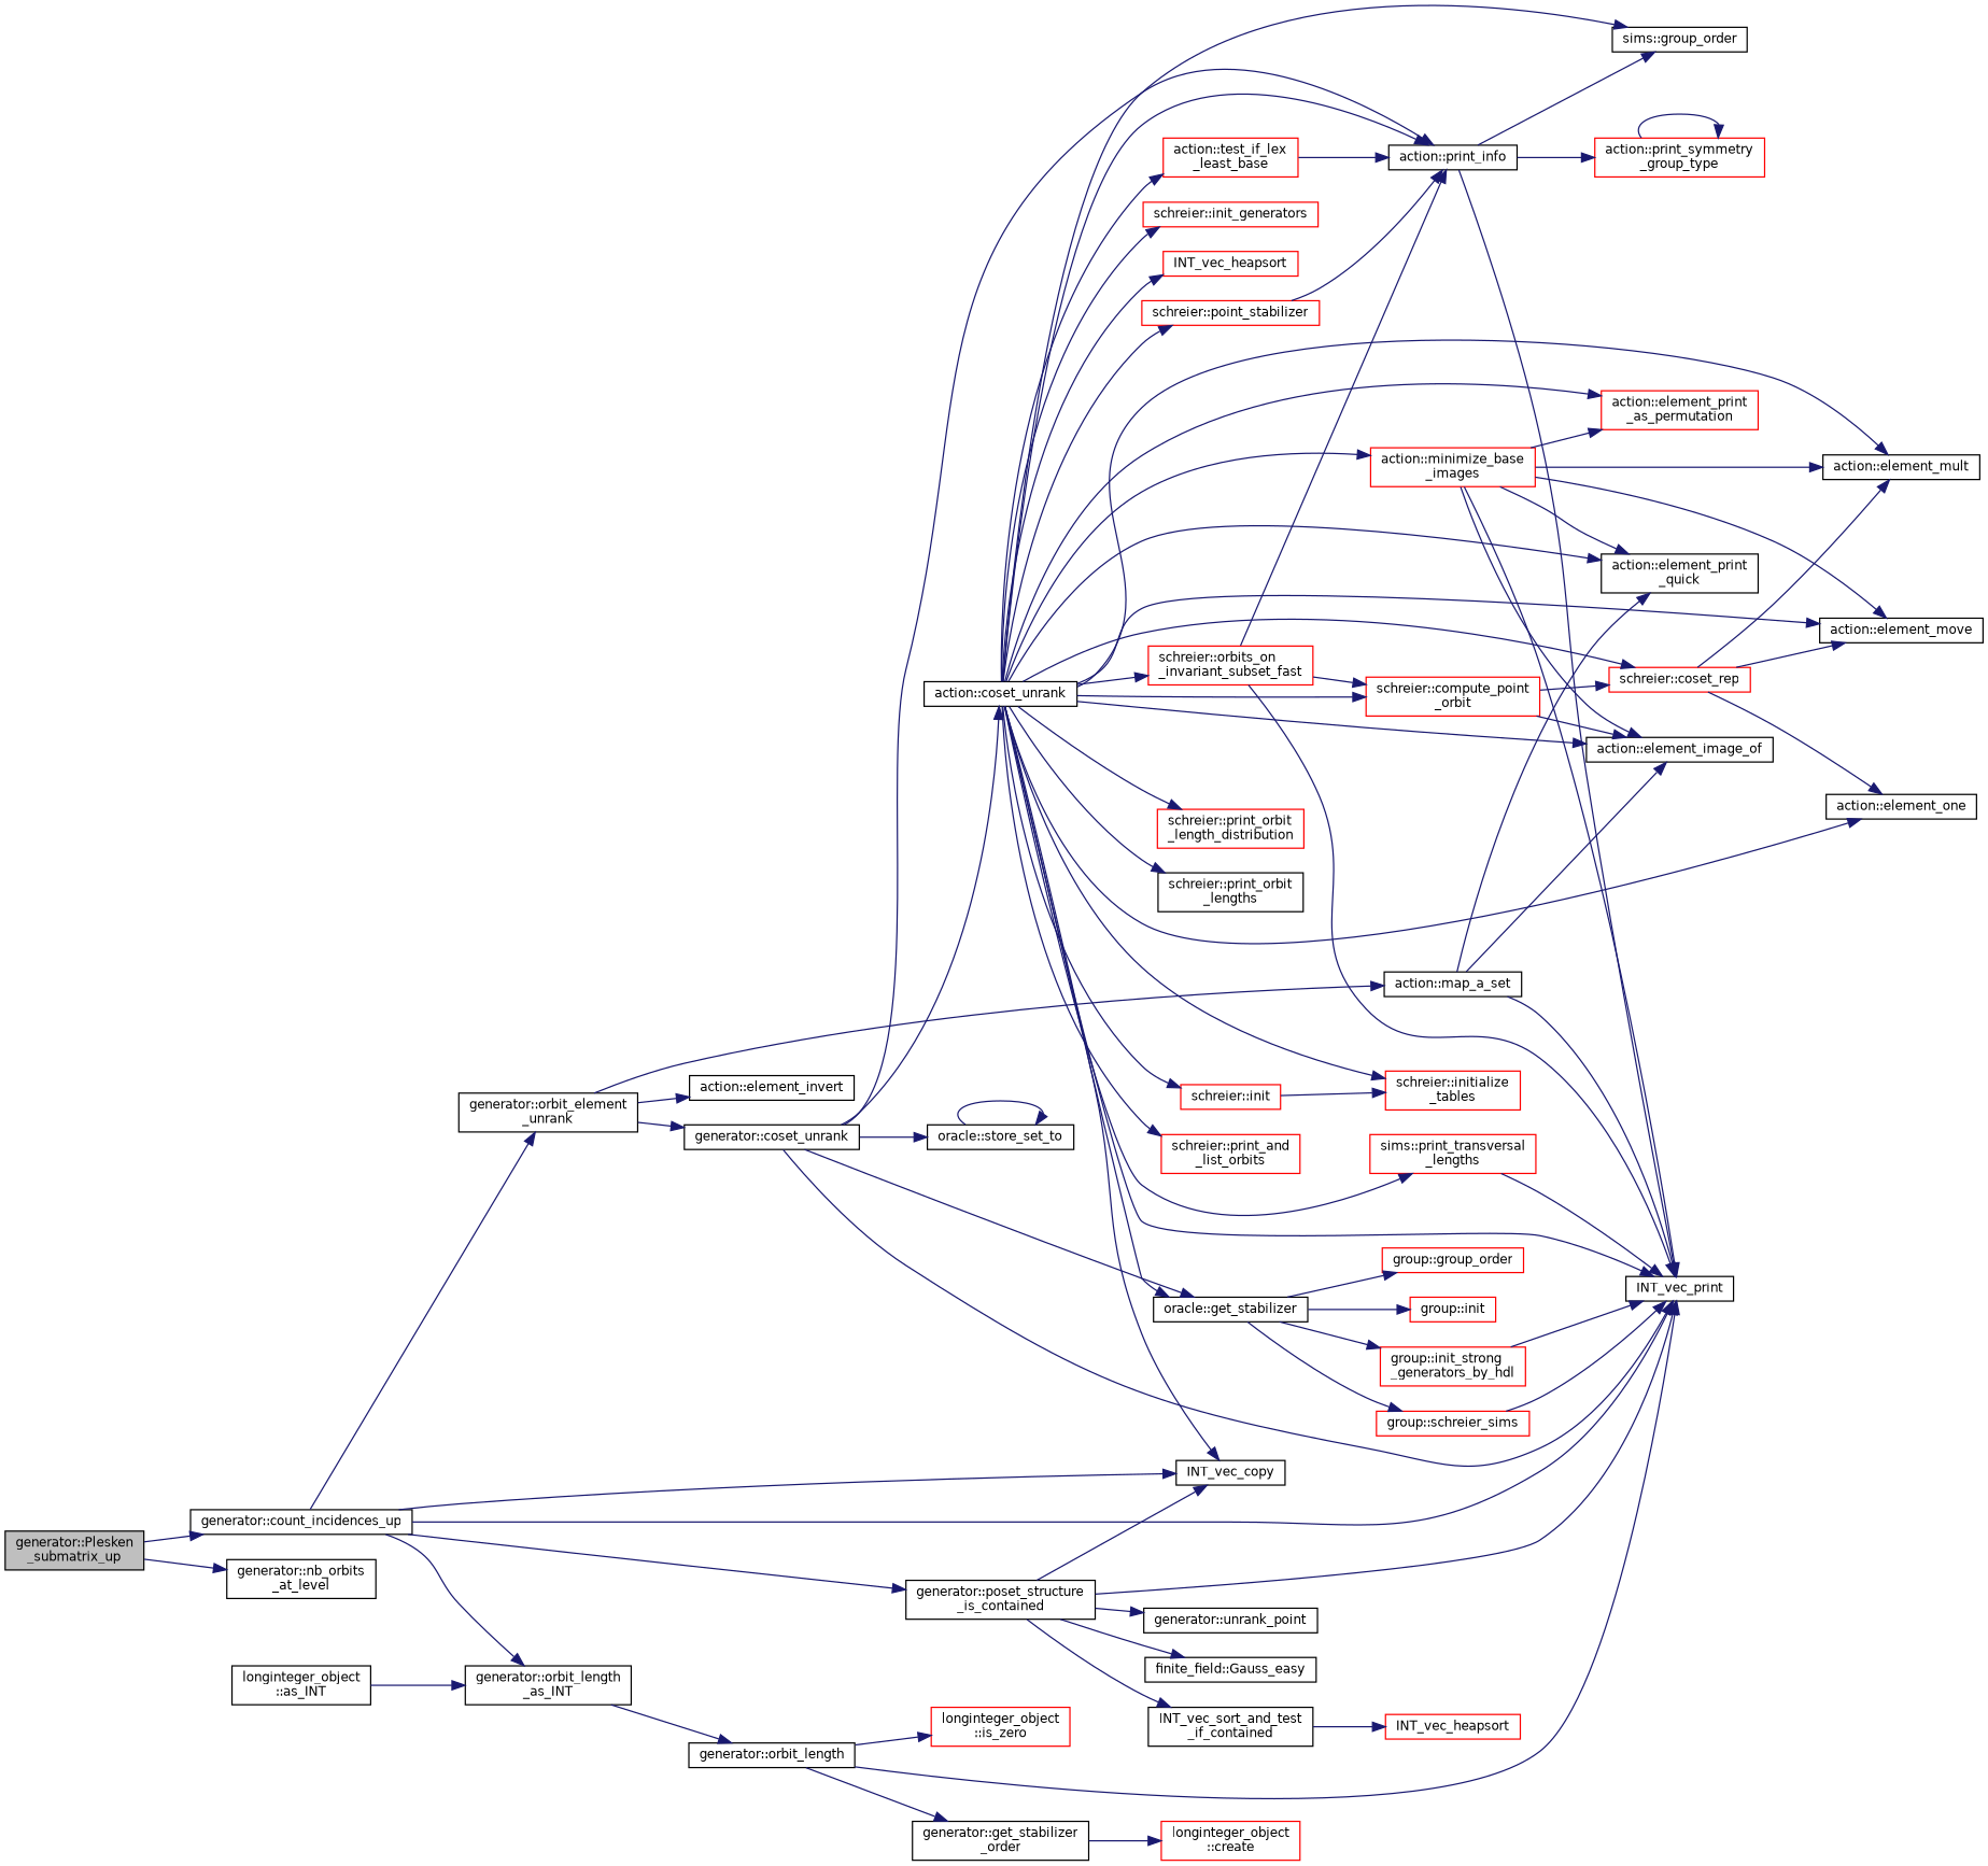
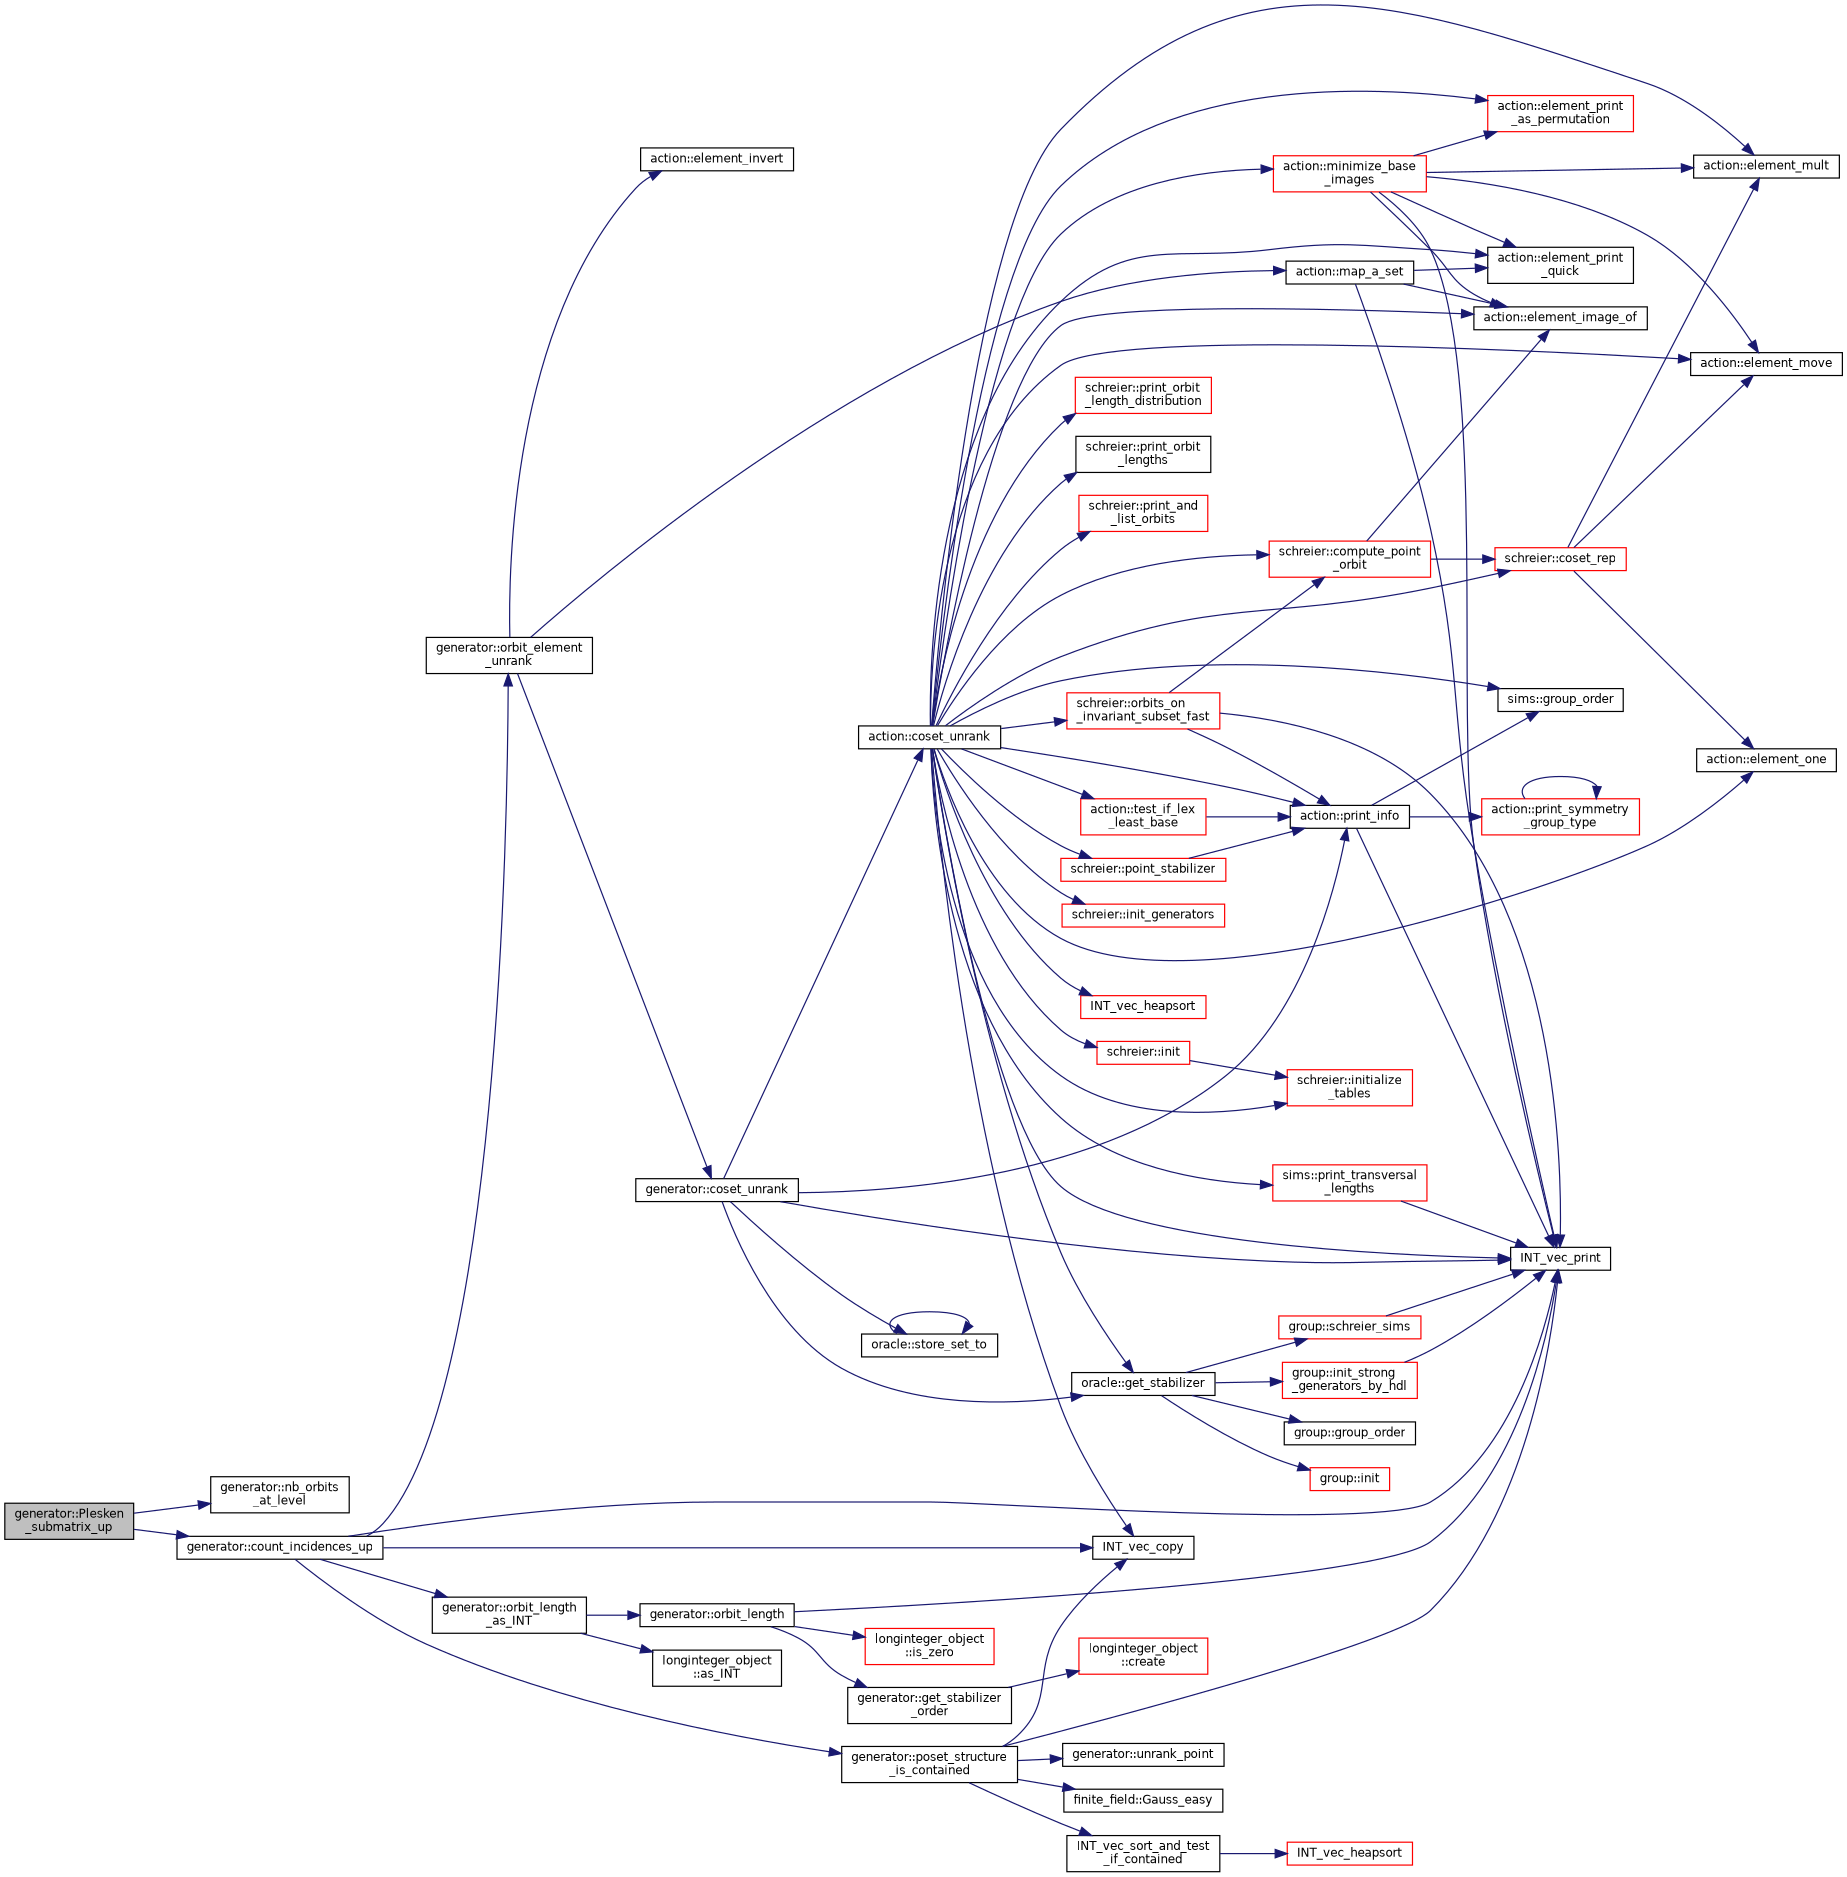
  digraph {
    rankdir=LR
    node [color=black fillcolor=white fontname=Helvetica fontsize=10 shape=record style=filled]
    edge [color=midnightblue fontname=Helvetica fontsize=10 labelfontname=Helvetica labelfontsize=10 style=solid]
    n1 [fillcolor=grey75 fontcolor=black height=0.2 label="generator::Plesken\l_submatrix_up" width=0.4]
    n2 [height=0.2 label="generator::nb_orbits\l_at_level" width=0.4]
    n3 [height=0.2 label="generator::count_incidences_up" width=0.4]
    n4 [height=0.2 label="generator::orbit_element\l_unrank" width=0.4]
    n5 [height=0.2 label=INT_vec_print width=0.4]
    n6 [height=0.2 label=INT_vec_copy width=0.4]
    n7 [height=0.2 label="generator::orbit_length\l_as_INT" width=0.4]
    n8 [height=0.2 label="generator::poset_structure\l_is_contained" width=0.4]
    n9 [height=0.2 label="generator::coset_unrank" width=0.4]
    n10 [height=0.2 label="action::element_invert" width=0.4]
    n11 [height=0.2 label="action::map_a_set" width=0.4]
    n12 [height=0.2 label="generator::orbit_length" width=0.4]
    n13 [height=0.2 label="longinteger_object\l::as_INT" width=0.4]
    n14 [height=0.2 label="generator::unrank_point" width=0.4]
    n15 [height=0.2 label="finite_field::Gauss_easy" width=0.4]
    n16 [height=0.2 label="INT_vec_sort_and_test\l_if_contained" width=0.4]
    n17 [height=0.2 label="action::print_info" width=0.4]
    n18 [height=0.2 label="oracle::store_set_to" width=0.4]
    n19 [height=0.2 label="oracle::get_stabilizer" width=0.4]
    n20 [height=0.2 label="action::coset_unrank" width=0.4]
    n21 [height=0.2 label="action::element_print\l_quick" width=0.4]
    n22 [height=0.2 label="action::element_image_of" width=0.4]
    n23 [color=red height=0.2 label="action::print_symmetry\l_group_type" width=0.4]
    n24 [height=0.2 label="sims::group_order" width=0.4]
    n25 [color=red height=0.2 label="group::init" width=0.4]
    n26 [color=red height=0.2 label="group::init_strong\l_generators_by_hdl" width=0.4]
    n27 [color=red height=0.2 label="group::schreier_sims" width=0.4]
-   n28 [color=red height=0.2 label="group::group_order" width=0.4]
+   n28 [height=0.2 label="group::group_order" width=0.4]
    n29 [color=red height=0.2 label="action::test_if_lex\l_least_base" width=0.4]
    n30 [color=red height=0.2 label="sims::print_transversal\l_lengths" width=0.4]
    n31 [color=red height=0.2 label="schreier::init" width=0.4]
    n32 [color=red height=0.2 label="schreier::initialize\l_tables" width=0.4]
    n33 [color=red height=0.2 label="schreier::init_generators" width=0.4]
    n34 [height=0.2 label="action::element_one" width=0.4]
    n35 [color=red height=0.2 label=INT_vec_heapsort width=0.4]
    n36 [color=red height=0.2 label="schreier::compute_point\l_orbit" width=0.4]
    n37 [color=red height=0.2 label="schreier::coset_rep" width=0.4]
    n38 [height=0.2 label="action::element_mult" width=0.4]
    n39 [height=0.2 label="action::element_move" width=0.4]
    n40 [color=red height=0.2 label="schreier::orbits_on\l_invariant_subset_fast" width=0.4]
    n41 [color=red height=0.2 label="schreier::print_orbit\l_length_distribution" width=0.4]
    n42 [height=0.2 label="schreier::print_orbit\l_lengths" width=0.4]
    n43 [color=red height=0.2 label="schreier::print_and\l_list_orbits" width=0.4]
    n44 [color=red height=0.2 label="action::element_print\l_as_permutation" width=0.4]
    n45 [color=red height=0.2 label="action::minimize_base\l_images" width=0.4]
    n46 [color=red height=0.2 label="schreier::point_stabilizer" width=0.4]
    n47 [color=red height=0.2 label="longinteger_object\l::is_zero" width=0.4]
    n48 [height=0.2 label="generator::get_stabilizer\l_order" width=0.4]
    n49 [color=red height=0.2 label="longinteger_object\l::create" width=0.4]
    n50 [color=red height=0.2 label=INT_vec_heapsort width=0.4]
    n1 -> n2
    n1 -> n3
    n3 -> n4
    n3 -> n5
    n3 -> n6
    n3 -> n7
    n3 -> n8
    n4 -> n9
    n4 -> n10
    n4 -> n11
    n7 -> n12
-   n13 -> n7
+   n7 -> n13
    n8 -> n5
    n8 -> n6
    n8 -> n14
    n8 -> n15
    n8 -> n16
    n9 -> n5
    n9 -> n17
    n9 -> n18
    n9 -> n19
    n9 -> n20
    n11 -> n5
    n11 -> n21
    n11 -> n22
    n12 -> n5
    n12 -> n47
    n12 -> n48
    n16 -> n50
    n17 -> n5
    n17 -> n23
    n17 -> n24
    n18 -> n18
    n19 -> n25
    n19 -> n26
    n19 -> n27
    n19 -> n28
    n20 -> n5
    n20 -> n6
    n20 -> n17
    n20 -> n19
    n20 -> n21
    n20 -> n22
    n20 -> n24
    n20 -> n29
    n20 -> n30
    n20 -> n31
    n20 -> n32
    n20 -> n33
    n20 -> n34
    n20 -> n35
    n20 -> n36
    n20 -> n37
    n20 -> n38
    n20 -> n39
    n20 -> n40
    n20 -> n41
    n20 -> n42
    n20 -> n43
    n20 -> n44
    n20 -> n45
    n20 -> n46
    n23 -> n23
    n26 -> n5
    n27 -> n5
    n29 -> n17
    n30 -> n5
    n31 -> n32
    n36 -> n22
    n36 -> n37
    n37 -> n34
    n37 -> n38
    n37 -> n39
    n40 -> n5
    n40 -> n17
    n40 -> n36
    n45 -> n5
    n45 -> n21
    n45 -> n22
    n45 -> n38
    n45 -> n39
    n45 -> n44
    n46 -> n17
    n48 -> n49
  }
